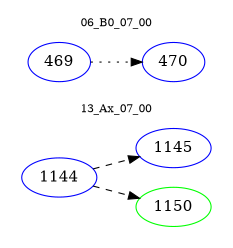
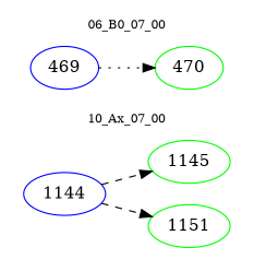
  digraph {
    rankdir=LR
    node [color=green]
    edge [color=black style=dashed]
    n1 [color=blue label=1144]
-   n2 [label=1150]
-   n3 [color=blue label=1145]
+   n2 [label=1151]
+   n3 [label=1145]
    n4 [color=blue label=469]
-   n5 [color=blue label=470]
+   n5 [label=470]
    subgraph cluster_1 {
      color=white
      fontsize=10
-     label="13_Ax_07_00"
+     label="10_Ax_07_00"
      n1
      n2
      n3
    }
    subgraph cluster_2 {
      color=white
      fontsize=10
      label="06_B0_07_00"
      n4
      n5
    }
    n1 -> n2
    n1 -> n3
    n4 -> n5 [style=dotted]
  }
